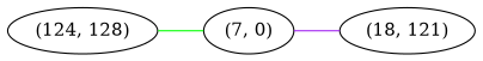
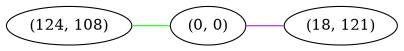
  graph {
    rankdir=LR
-   "(0, 0)" [label="(7, 0)"]
+   "(0, 0)"
    "(18, 121)"
-   "(124, 108)" [label="(124, 128)"]
+   "(124, 108)"
    "(0, 0)" -- "(18, 121)" [color=purple weight=4]
    "(124, 108)" -- "(0, 0)" [color=green weight=2]
  }
